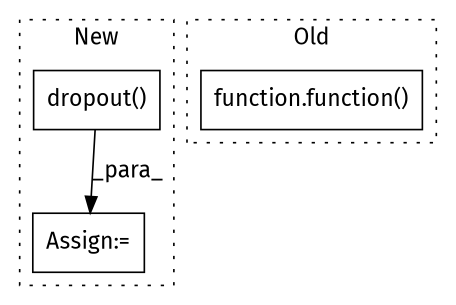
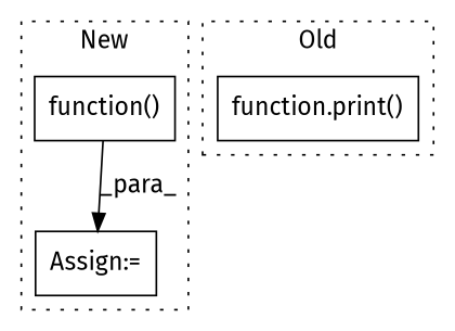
  digraph {
    fontname="Fira Sans"
    node [a=75 shape=box fontname="Fira Sans"]
-   n1 [l="10,25" label="dropout()" s="821,832"]
+   n1 [l="10,25" label="function()" s="821,832"]
    n2 [a=68 l=3 label="Assign:=" s=818]
-   n3 [l="6,1" label="function.function()" s="964,974"]
+   n3 [l="6,1" label="function.print()" s="964,974"]
    subgraph cluster_1 {
      label=New
      style=dotted
      n1
      n2
    }
    subgraph cluster_2 {
      label=Old
      style=dotted
      n3
    }
    n1 -> n2 [label=_para_ fontname="Fira Sans"]
  }
